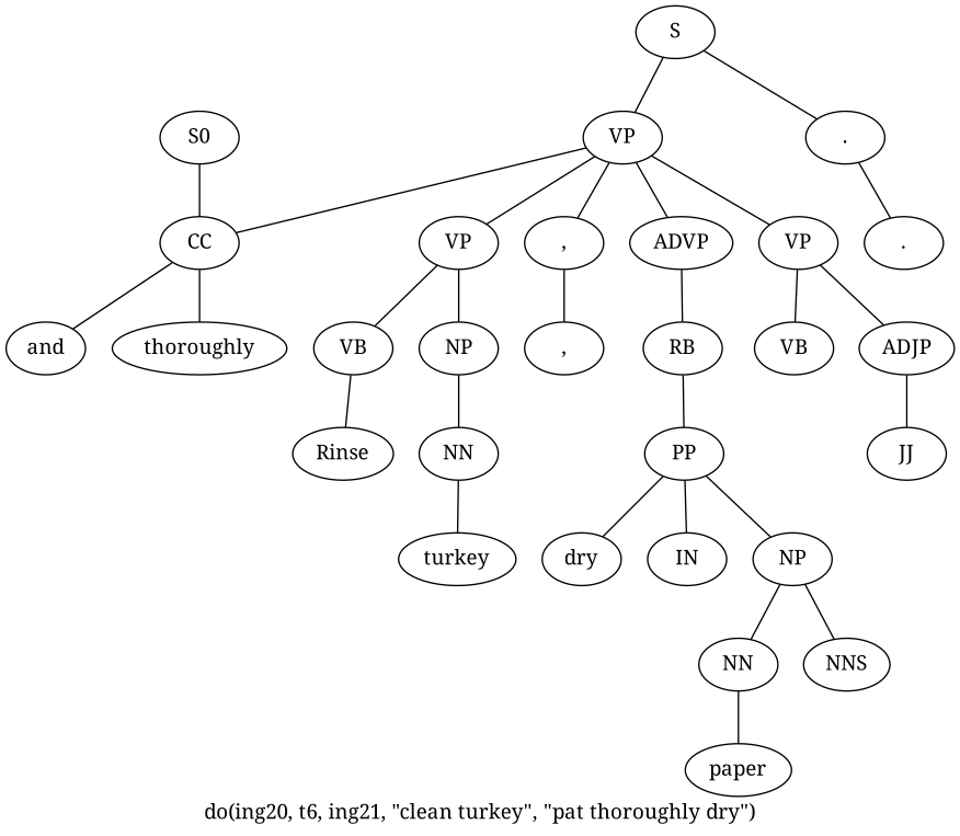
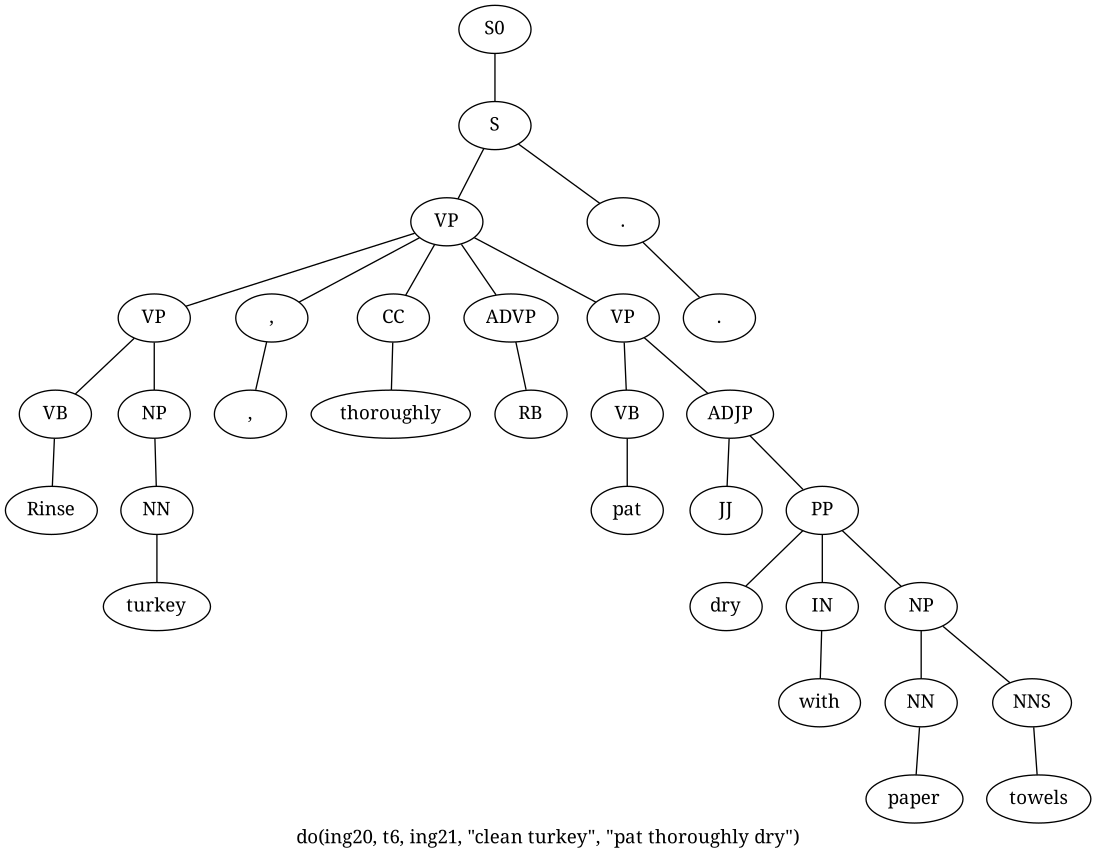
  graph {
    fontname="Noto Serif"
    label="do(ing20, t6, ing21, \"clean turkey\", \"pat thoroughly dry\")"
    node [fontname="Noto Serif"]
    edge [fontname="Noto Serif"]
    n1 [label=S0]
    n2 [label=S]
    n3 [label=VP]
    n4 [label="."]
    n5 [label=VP]
    n6 [label=","]
    n7 [label=CC]
    n8 [label=ADVP]
    n9 [label=VP]
    n10 [label="."]
    n11 [label=VB]
    n12 [label=NP]
    n13 [label=","]
-   n14 [label=and]
    n15 [label=thoroughly]
    n16 [label=RB]
    n17 [label=VB]
    n18 [label=ADJP]
    n19 [label=Rinse]
    n20 [label=NN]
    n21 [label=turkey]
+   n22 [label=pat]
    n23 [label=JJ]
    n24 [label=PP]
    n25 [label=dry]
    n26 [label=IN]
    n27 [label=NP]
+   n28 [label=with]
    n29 [label=NN]
    n30 [label=NNS]
    n31 [label=paper]
-   n1 -- n7
+   n32 [label=towels]
+   n1 -- n2
    n2 -- n3
    n2 -- n4
    n3 -- n5
    n3 -- n6
    n3 -- n7
    n3 -- n8
    n3 -- n9
    n4 -- n10
    n5 -- n11
    n5 -- n12
    n6 -- n13
-   n7 -- n14
    n7 -- n15
    n8 -- n16
    n9 -- n17
    n9 -- n18
    n11 -- n19
    n12 -- n20
+   n17 -- n22
    n18 -- n23
-   n16 -- n24
+   n18 -- n24
    n20 -- n21
    n24 -- n25
    n24 -- n26
    n24 -- n27
+   n26 -- n28
    n27 -- n29
    n27 -- n30
    n29 -- n31
+   n30 -- n32
  }
